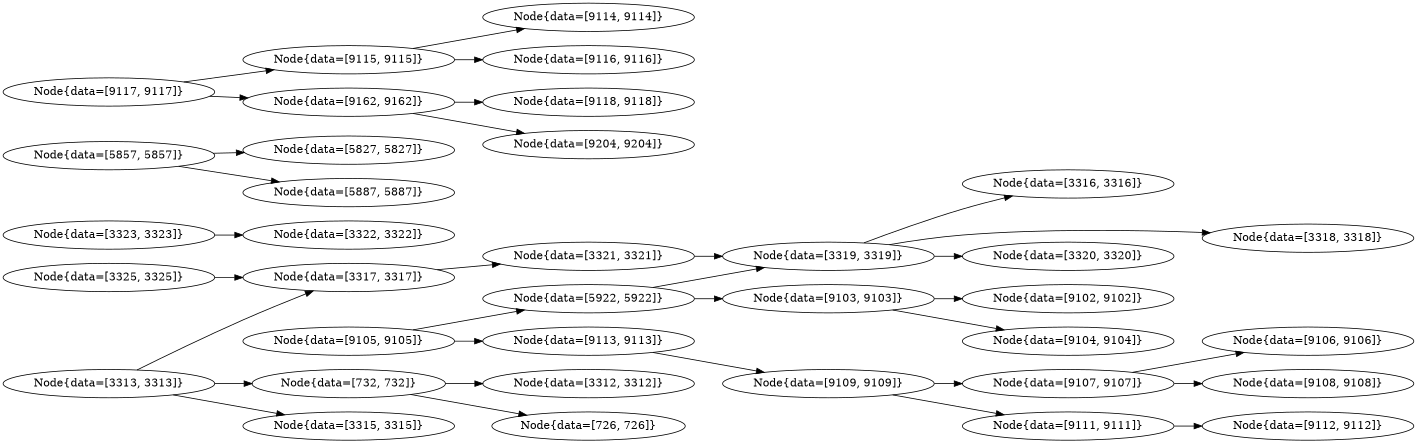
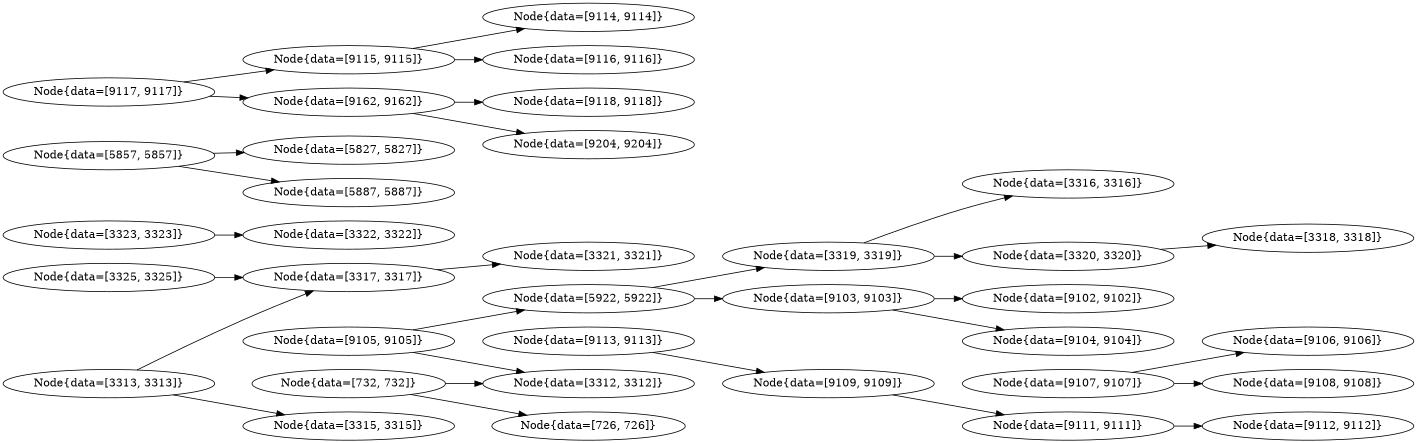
  digraph {
    rankdir=LR
    n1 [label="Node{data=[3325, 3325]}"]
    n2 [label="Node{data=[3317, 3317]}"]
    n3 [label="Node{data=[3321, 3321]}"]
    n4 [label="Node{data=[9105, 9105]}"]
    n5 [label="Node{data=[5922, 5922]}"]
    n6 [label="Node{data=[9113, 9113]}"]
    n7 [label="Node{data=[3313, 3313]}"]
    n8 [label="Node{data=[732, 732]}"]
    n9 [label="Node{data=[3315, 3315]}"]
    n10 [label="Node{data=[3319, 3319]}"]
    n11 [label="Node{data=[726, 726]}"]
    n12 [label="Node{data=[3312, 3312]}"]
    n13 [label="Node{data=[3316, 3316]}"]
    n14 [label="Node{data=[3318, 3318]}"]
    n15 [label="Node{data=[3320, 3320]}"]
    n16 [label="Node{data=[3323, 3323]}"]
    n17 [label="Node{data=[3322, 3322]}"]
    n18 [label="Node{data=[9103, 9103]}"]
    n19 [label="Node{data=[9109, 9109]}"]
    n20 [label="Node{data=[5857, 5857]}"]
    n21 [label="Node{data=[5827, 5827]}"]
    n22 [label="Node{data=[5887, 5887]}"]
    n23 [label="Node{data=[9102, 9102]}"]
    n24 [label="Node{data=[9104, 9104]}"]
    n25 [label="Node{data=[9107, 9107]}"]
    n26 [label="Node{data=[9111, 9111]}"]
    n27 [label="Node{data=[9117, 9117]}"]
    n28 [label="Node{data=[9115, 9115]}"]
    n29 [label="Node{data=[9162, 9162]}"]
    n30 [label="Node{data=[9106, 9106]}"]
    n31 [label="Node{data=[9108, 9108]}"]
    n32 [label="Node{data=[9112, 9112]}"]
    n33 [label="Node{data=[9114, 9114]}"]
    n34 [label="Node{data=[9116, 9116]}"]
    n35 [label="Node{data=[9118, 9118]}"]
    n36 [label="Node{data=[9204, 9204]}"]
    n1 -> n2
    n2 -> n3
-   n3 -> n10
    n4 -> n5
-   n4 -> n6
+   n4 -> n12
    n5 -> n10
    n5 -> n18
    n6 -> n19
    n7 -> n2
-   n7 -> n8
    n7 -> n9
    n8 -> n11
    n8 -> n12
    n10 -> n13
-   n10 -> n14
+   n15 -> n14
    n10 -> n15
    n16 -> n17
    n18 -> n23
    n18 -> n24
-   n19 -> n25
    n19 -> n26
    n20 -> n21
    n20 -> n22
    n25 -> n30
    n25 -> n31
    n26 -> n32
    n27 -> n28
    n27 -> n29
    n28 -> n33
    n28 -> n34
    n29 -> n35
    n29 -> n36
  }
